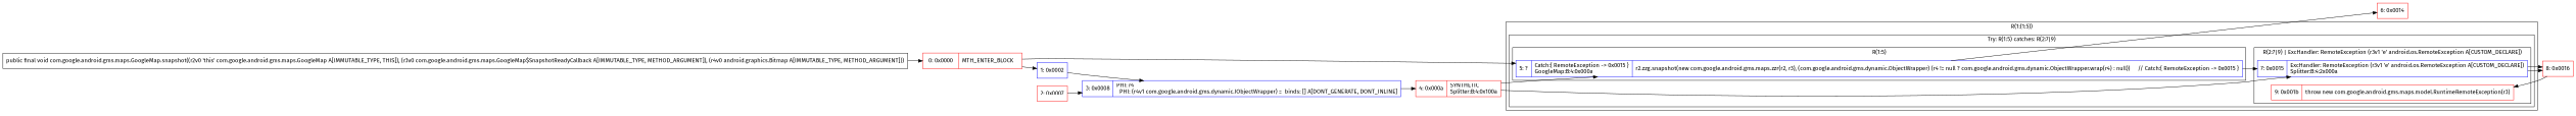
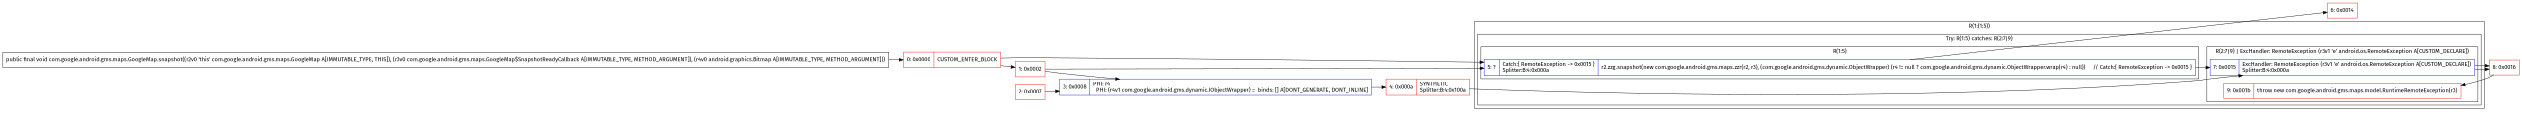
  digraph {
    fontname="Fira Sans"
    rankdir=LR
    node [color=red fontname="Fira Sans" shape=record]
    edge [fontname="Fira Sans"]
-   n1 [color=blue label="{5\:\ ?|Catch:\{ RemoteException \-\> 0x0015 \}\lGoogleMap:B:4:0x000a\l|r2.zzg.snapshot(new com.google.android.gms.maps.zzr(r2, r3), (com.google.android.gms.dynamic.ObjectWrapper) (r4 != null ? com.google.android.gms.dynamic.ObjectWrapper.wrap(r4) : null))     \/\/ Catch:\{ RemoteException \-\> 0x0015 \}\l}"]
-   n2 [color=blue label="{7\:\ 0x0015|ExcHandler: RemoteException (r3v1 'e' android.os.RemoteException A[CUSTOM_DECLARE])\lSplitter:B:4:2x000a\l}"]
+   n1 [color=blue label="{5\:\ ?|Catch:\{ RemoteException \-\> 0x0015 \}\lSplitter:B:4:0x000a\l|r2.zzg.snapshot(new com.google.android.gms.maps.zzr(r2, r3), (com.google.android.gms.dynamic.ObjectWrapper) (r4 != null ? com.google.android.gms.dynamic.ObjectWrapper.wrap(r4) : null))     \/\/ Catch:\{ RemoteException \-\> 0x0015 \}\l}"]
+   n2 [color=blue label="{7\:\ 0x0015|ExcHandler: RemoteException (r3v1 'e' android.os.RemoteException A[CUSTOM_DECLARE])\lSplitter:B:4:0x000a\l}"]
    n3 [label="{9\:\ 0x001b|throw new com.google.android.gms.maps.model.RuntimeRemoteException(r3)\l}"]
    n4 [label="{6\:\ 0x0014}"]
    n5 [label="{8\:\ 0x0016}"]
-   n6 [label="{0\:\ 0x0000|MTH_ENTER_BLOCK\l}"]
-   n7 [color=blue label="{1\:\ 0x0002}"]
+   n6 [label="{0\:\ 0x0000|CUSTOM_ENTER_BLOCK\l}"]
+   n7 [label="{1\:\ 0x0002}"]
    n8 [color=blue label="{3\:\ 0x0008|PHI: r4 \l  PHI: (r4v1 com.google.android.gms.dynamic.IObjectWrapper) =  binds: [] A[DONT_GENERATE, DONT_INLINE]\l}"]
    n9 [label="{2\:\ 0x0007}"]
    n10 [label="{4\:\ 0x000a|SYNTHETIC\lSplitter:B:4:0x100a\l}"]
    n11 [label="{public final void com.google.android.gms.maps.GoogleMap.snapshot((r2v0 'this' com.google.android.gms.maps.GoogleMap A[IMMUTABLE_TYPE, THIS]), (r3v0 com.google.android.gms.maps.GoogleMap$SnapshotReadyCallback A[IMMUTABLE_TYPE, METHOD_ARGUMENT]), (r4v0 android.graphics.Bitmap A[IMMUTABLE_TYPE, METHOD_ARGUMENT])) }" color=""]
    subgraph cluster_1 {
      label="R(1:(1:5))"
      subgraph cluster_2 {
        label="Try: R(1:5) catches: R(2:7|9)"
        subgraph cluster_3 {
          label="R(1:5)"
          n1
        }
        subgraph cluster_4 {
          label="R(2:7|9) | ExcHandler: RemoteException (r3v1 'e' android.os.RemoteException A[CUSTOM_DECLARE])\l"
          n2
          n3
        }
      }
    }
    subgraph cluster_5 {
      label="R(2:7|9) | ExcHandler: RemoteException (r3v1 'e' android.os.RemoteException A[CUSTOM_DECLARE])\l"
    }
    n1 -> n2
    n1 -> n4
    n2 -> n5
    n2 -> n5
    n5 -> n3
    n6 -> n1
    n6 -> n7
    n7 -> n8
    n8 -> n10
    n9 -> n8
-   n10 -> n1
+   n7 -> n1
    n10 -> n2
    n11 -> n6
  }
